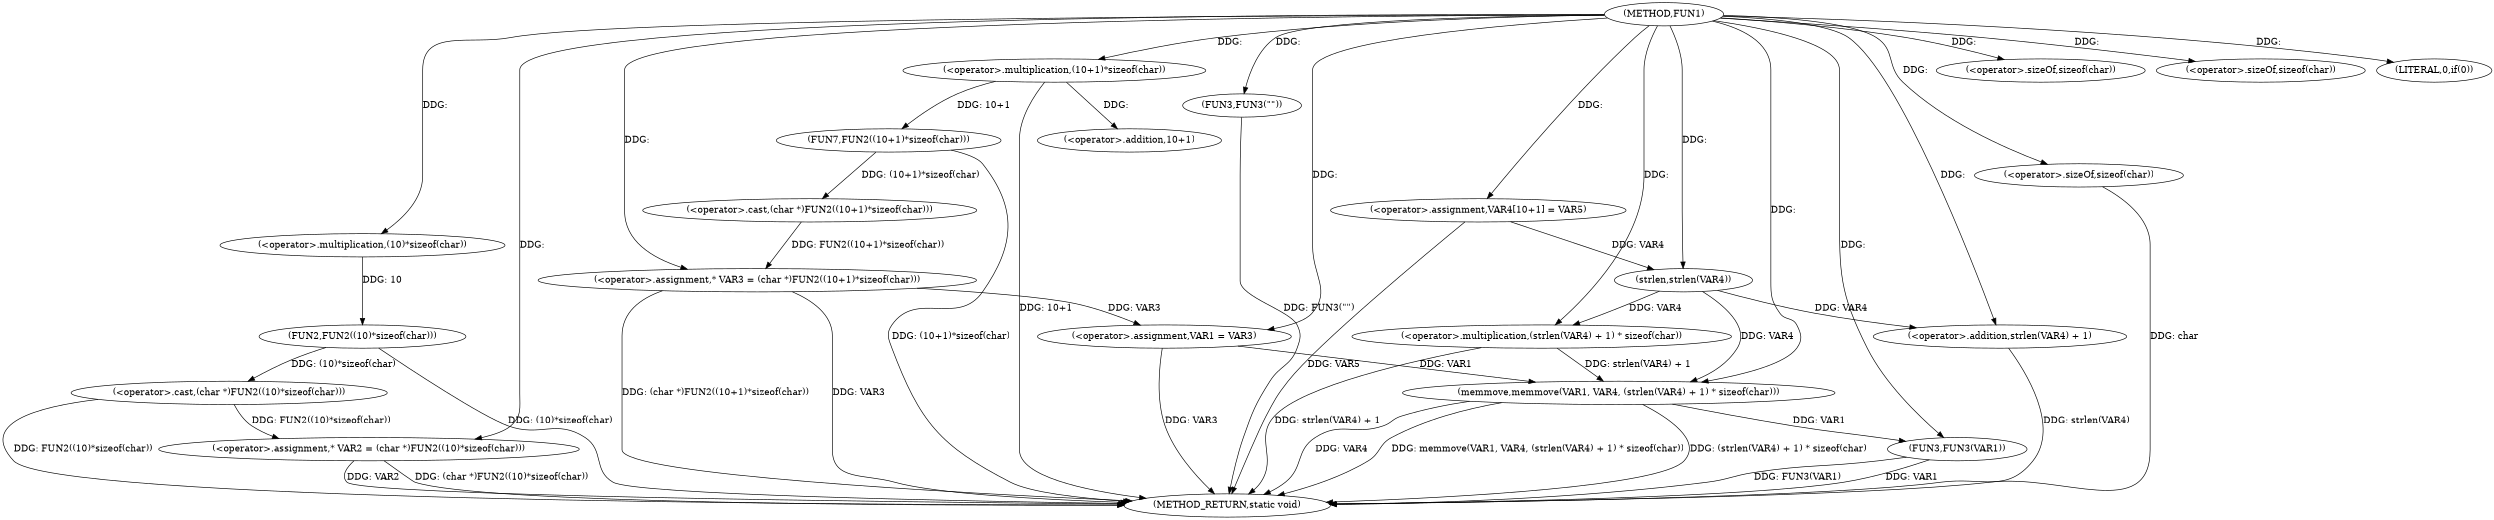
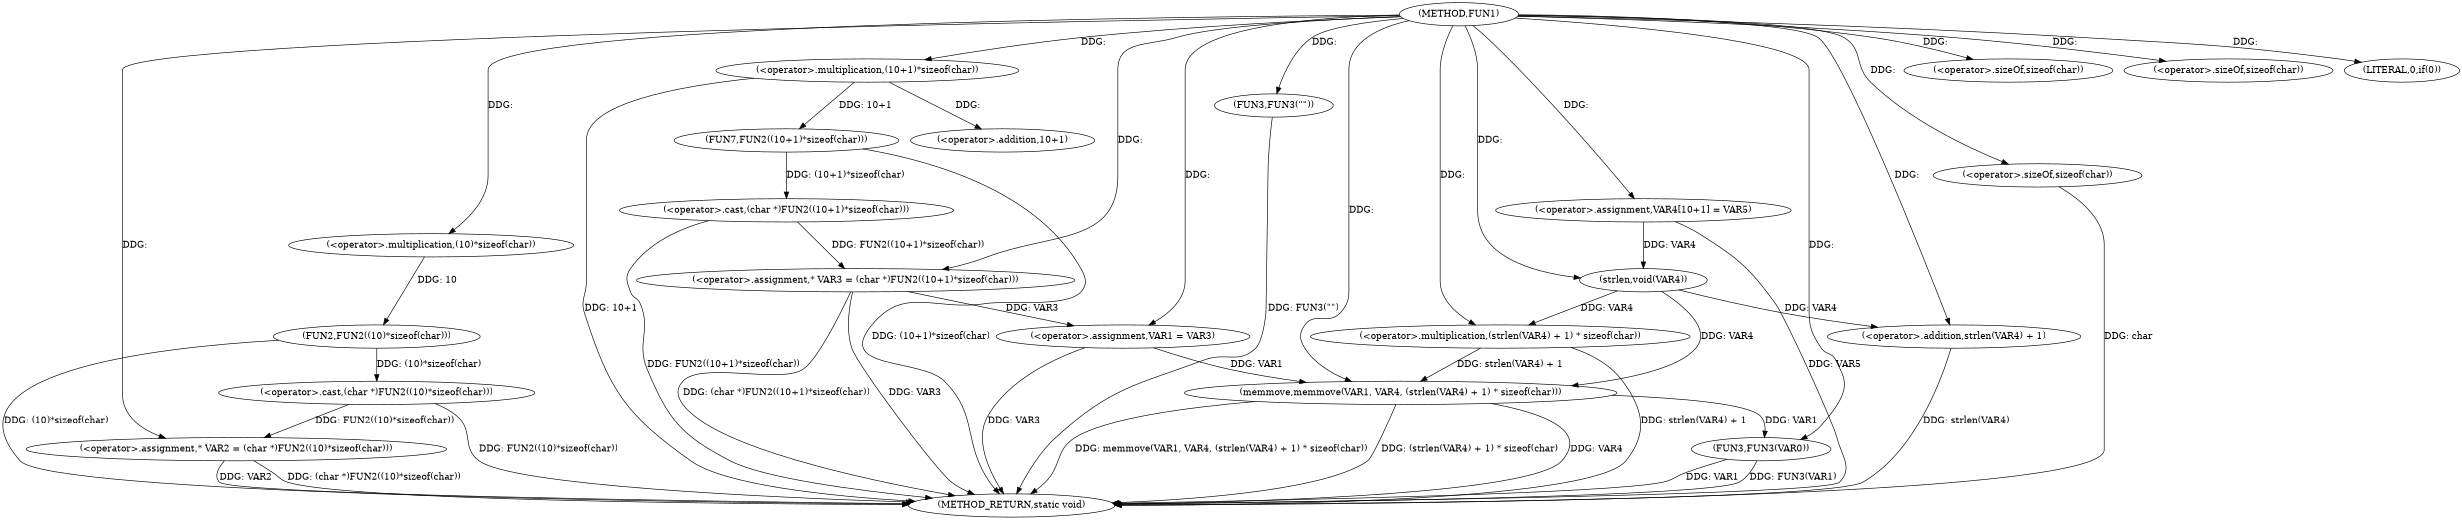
  digraph {
    n1 [label="(METHOD,FUN1)"]
    n2 [label="(<operator>.assignment,* VAR2 = (char *)FUN2((10)*sizeof(char)))"]
    n3 [label="(<operator>.multiplication,(10)*sizeof(char))"]
    n4 [label="(<operator>.sizeOf,sizeof(char))"]
    n5 [label="(<operator>.assignment,* VAR3 = (char *)FUN2((10+1)*sizeof(char)))"]
    n6 [label="(<operator>.multiplication,(10+1)*sizeof(char))"]
    n7 [label="(<operator>.sizeOf,sizeof(char))"]
    n8 [label="(LITERAL,0,if(0))"]
    n9 [label="(FUN3,FUN3(\"\"))"]
    n10 [label="(<operator>.assignment,VAR1 = VAR3)"]
    n11 [label="(<operator>.assignment,VAR4[10+1] = VAR5)"]
    n12 [label="(memmove,memmove(VAR1, VAR4, (strlen(VAR4) + 1) * sizeof(char)))"]
    n13 [label="(<operator>.multiplication,(strlen(VAR4) + 1) * sizeof(char))"]
    n14 [label="(<operator>.addition,strlen(VAR4) + 1)"]
-   n15 [label="(strlen,strlen(VAR4))"]
+   n15 [label="(strlen,void(VAR4))"]
    n16 [label="(<operator>.sizeOf,sizeof(char))"]
-   n17 [label="(FUN3,FUN3(VAR1))"]
+   n17 [label="(FUN3,FUN3(VAR0))"]
    n18 [label="(METHOD_RETURN,static void)"]
    n19 [label="(FUN2,FUN2((10)*sizeof(char)))"]
    n20 [label="(<operator>.addition,10+1)"]
    n21 [label="(FUN7,FUN2((10+1)*sizeof(char)))"]
    n22 [label="(<operator>.cast,(char *)FUN2((10)*sizeof(char)))"]
    n23 [label="(<operator>.cast,(char *)FUN2((10+1)*sizeof(char)))"]
    n1 -> n2 [label="DDG: "]
    n1 -> n3 [label="DDG: "]
    n1 -> n4 [label="DDG: "]
    n1 -> n5 [label="DDG: "]
    n1 -> n6 [label="DDG: "]
    n1 -> n7 [label="DDG: "]
    n1 -> n8 [label="DDG: "]
    n1 -> n9 [label="DDG: "]
    n1 -> n10 [label="DDG: "]
    n1 -> n11 [label="DDG: "]
    n1 -> n12 [label="DDG: "]
    n1 -> n13 [label="DDG: "]
    n1 -> n14 [label="DDG: "]
    n1 -> n15 [label="DDG: "]
    n1 -> n16 [label="DDG: "]
    n1 -> n17 [label="DDG: "]
    n2 -> n18 [label="DDG: VAR2"]
    n2 -> n18 [label="DDG: (char *)FUN2((10)*sizeof(char))"]
    n3 -> n19 [label="DDG: 10"]
    n5 -> n10 [label="DDG: VAR3"]
    n5 -> n18 [label="DDG: VAR3"]
    n5 -> n18 [label="DDG: (char *)FUN2((10+1)*sizeof(char))"]
    n6 -> n18 [label="DDG: 10+1"]
    n6 -> n20 [label="DDG: "]
    n6 -> n21 [label="DDG: 10+1"]
    n9 -> n18 [label="DDG: FUN3(\"\")"]
    n10 -> n12 [label="DDG: VAR1"]
    n10 -> n18 [label="DDG: VAR3"]
    n11 -> n15 [label="DDG: VAR4"]
    n11 -> n18 [label="DDG: VAR5"]
    n12 -> n17 [label="DDG: VAR1"]
    n12 -> n18 [label="DDG: VAR4"]
    n12 -> n18 [label="DDG: memmove(VAR1, VAR4, (strlen(VAR4) + 1) * sizeof(char))"]
    n12 -> n18 [label="DDG: (strlen(VAR4) + 1) * sizeof(char)"]
    n13 -> n12 [label="DDG: strlen(VAR4) + 1"]
    n13 -> n18 [label="DDG: strlen(VAR4) + 1"]
    n14 -> n18 [label="DDG: strlen(VAR4)"]
    n15 -> n12 [label="DDG: VAR4"]
    n15 -> n13 [label="DDG: VAR4"]
    n15 -> n14 [label="DDG: VAR4"]
    n16 -> n18 [label="DDG: char"]
    n17 -> n18 [label="DDG: VAR1"]
    n17 -> n18 [label="DDG: FUN3(VAR1)"]
    n19 -> n18 [label="DDG: (10)*sizeof(char)"]
    n19 -> n22 [label="DDG: (10)*sizeof(char)"]
    n21 -> n18 [label="DDG: (10+1)*sizeof(char)"]
    n21 -> n23 [label="DDG: (10+1)*sizeof(char)"]
    n22 -> n2 [label="DDG: FUN2((10)*sizeof(char))"]
    n22 -> n18 [label="DDG: FUN2((10)*sizeof(char))"]
    n23 -> n5 [label="DDG: FUN2((10+1)*sizeof(char))"]
+   n23 -> n18 [label="DDG: FUN2((10+1)*sizeof(char))"]
  }
